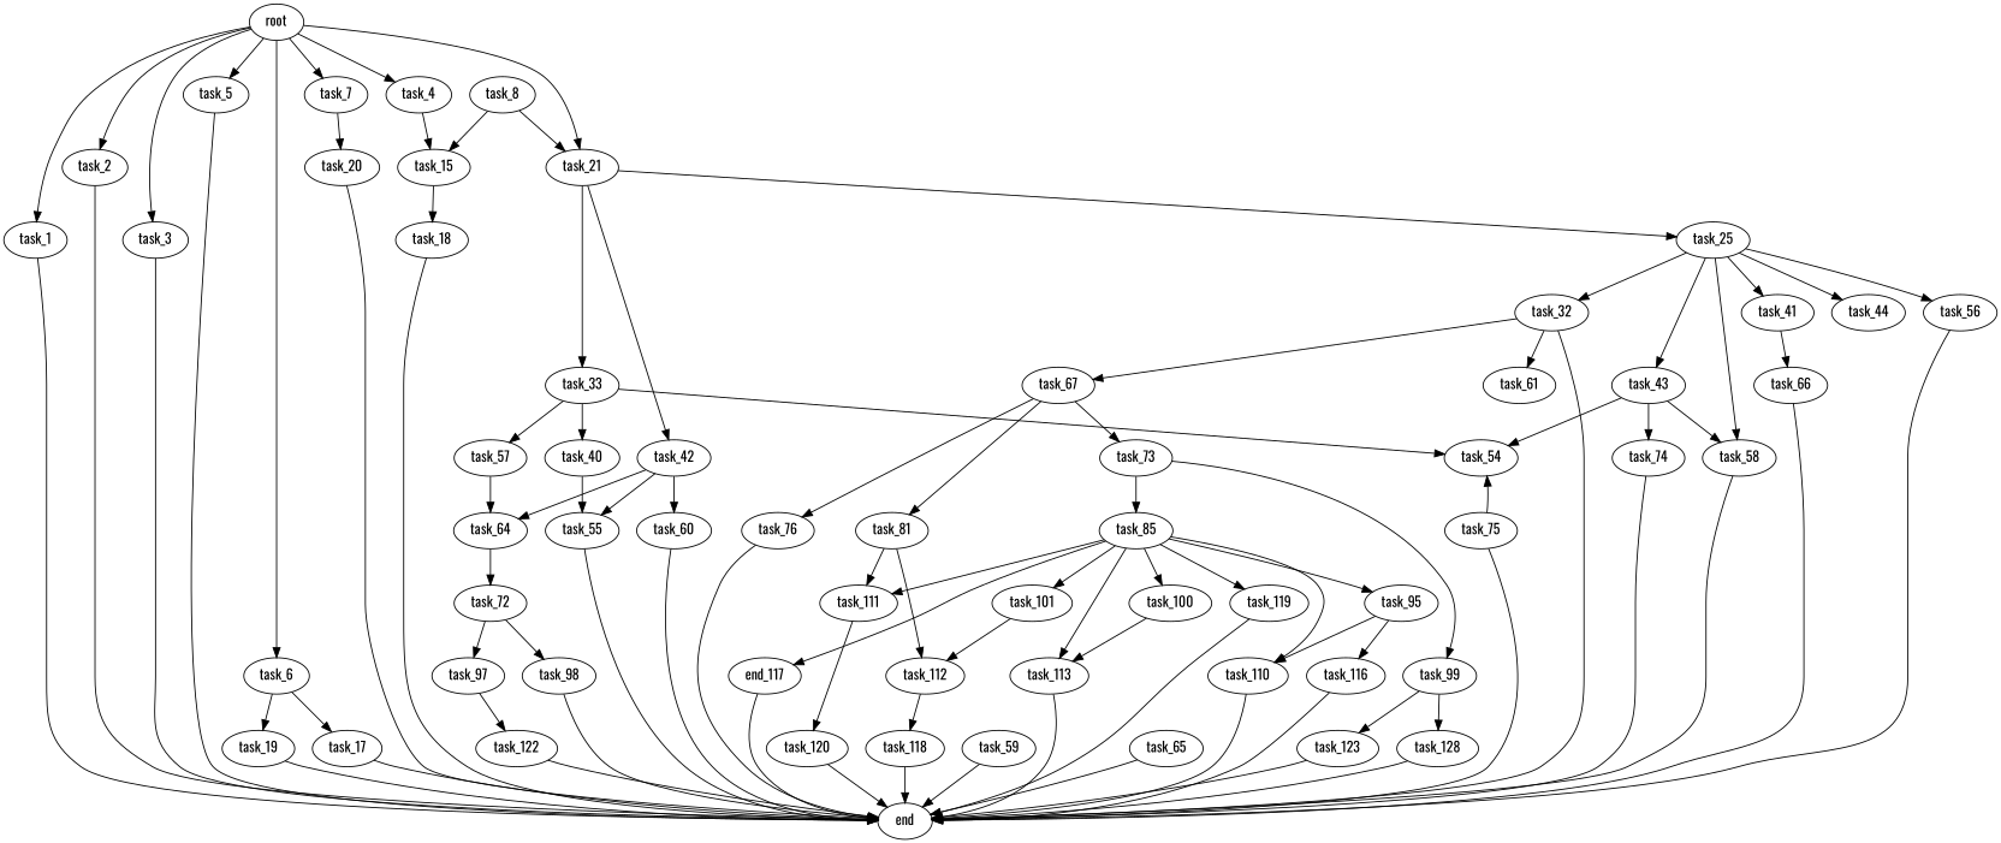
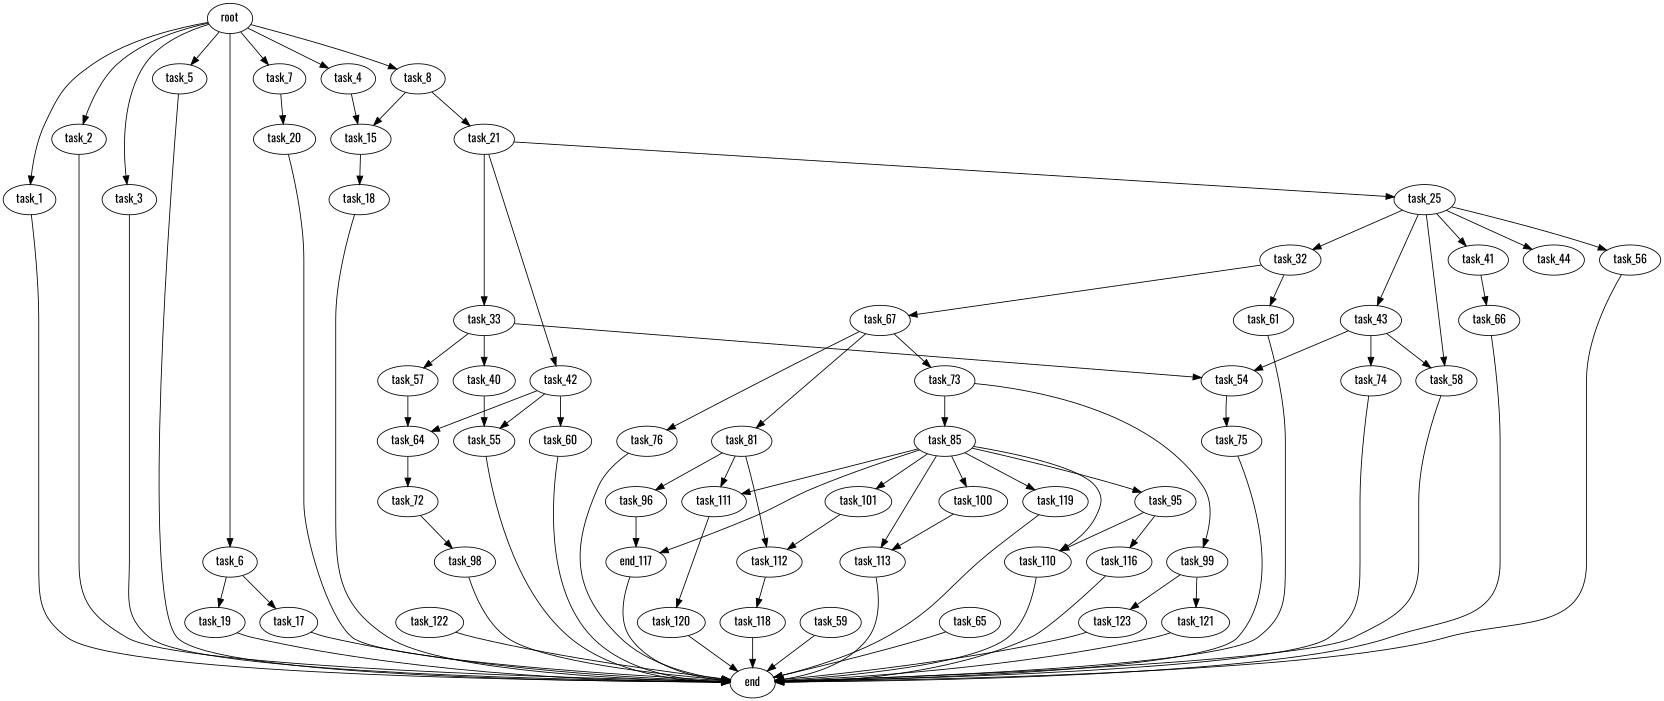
  digraph {
    fontname=Oswald
    node [fontname=Oswald]
    edge [fontname=Oswald]
    root
    task_1
    task_2
    task_3
    task_4
    task_5
    task_6
    task_7
    task_8
    end
    task_15
    task_17
    task_19
    task_20
    task_21
    task_18
    task_25
    task_33
    task_42
    task_32
    task_41
    task_43
    task_44
    task_56
    task_58
    task_40
    task_54
    task_57
    task_55
    task_60
    task_64
    task_61
    task_67
    task_66
    task_74
    task_59
    task_73
    task_76
    task_81
    task_75
    task_72
    task_65
-   task_97
    task_98
    task_85
    task_99
+   task_96
    task_111
    task_112
    task_122
    task_95
    task_100
    task_101
    task_110
    task_113
    n56 [label=end_117]
    task_119
-   task_121 [label=task_128]
+   task_121
    task_123
    task_120
    task_118
    task_116
    root -> task_1
    root -> task_2
    root -> task_3
    root -> task_4
    root -> task_5
    root -> task_6
    root -> task_7
-   root -> task_21
+   root -> task_8
    task_1 -> end
    task_2 -> end
    task_3 -> end
    task_4 -> task_15
    task_5 -> end
    task_6 -> task_17
    task_6 -> task_19
    task_7 -> task_20
    task_8 -> task_15
    task_8 -> task_21
    task_15 -> task_18
    task_17 -> end
    task_19 -> end
    task_20 -> end
    task_21 -> task_25
    task_21 -> task_33
    task_21 -> task_42
    task_18 -> end
    task_25 -> task_32
    task_25 -> task_41
    task_25 -> task_43
    task_25 -> task_44
    task_25 -> task_56
    task_25 -> task_58
    task_33 -> task_40
    task_33 -> task_54
    task_33 -> task_57
    task_42 -> task_55
    task_42 -> task_60
    task_42 -> task_64
    task_32 -> task_61
    task_32 -> task_67
    task_41 -> task_66
    task_43 -> task_58
    task_43 -> task_54
    task_43 -> task_74
    task_56 -> end
    task_58 -> end
    task_40 -> task_55
-   task_75 -> task_54
+   task_54 -> task_75
    task_57 -> task_64
    task_55 -> end
    task_60 -> end
    task_64 -> task_72
-   task_32 -> end
+   task_61 -> end
    task_67 -> task_73
    task_67 -> task_76
    task_67 -> task_81
    task_66 -> end
    task_74 -> end
    task_59 -> end
    task_73 -> task_85
    task_73 -> task_99
    task_76 -> end
+   task_81 -> task_96
    task_81 -> task_111
    task_81 -> task_112
    task_75 -> end
-   task_72 -> task_97
    task_72 -> task_98
    task_65 -> end
-   task_97 -> task_122
    task_98 -> end
    task_85 -> task_111
    task_85 -> task_95
    task_85 -> task_100
    task_85 -> task_101
    task_85 -> task_110
    task_85 -> task_113
    task_85 -> n56
    task_85 -> task_119
    task_99 -> task_121
    task_99 -> task_123
+   task_96 -> n56
    task_111 -> task_120
    task_112 -> task_118
    task_122 -> end
    task_95 -> task_110
    task_95 -> task_116
    task_100 -> task_113
    task_101 -> task_112
    task_110 -> end
    task_113 -> end
    n56 -> end
    task_119 -> end
    task_121 -> end
    task_123 -> end
    task_120 -> end
    task_118 -> end
    task_116 -> end
  }
